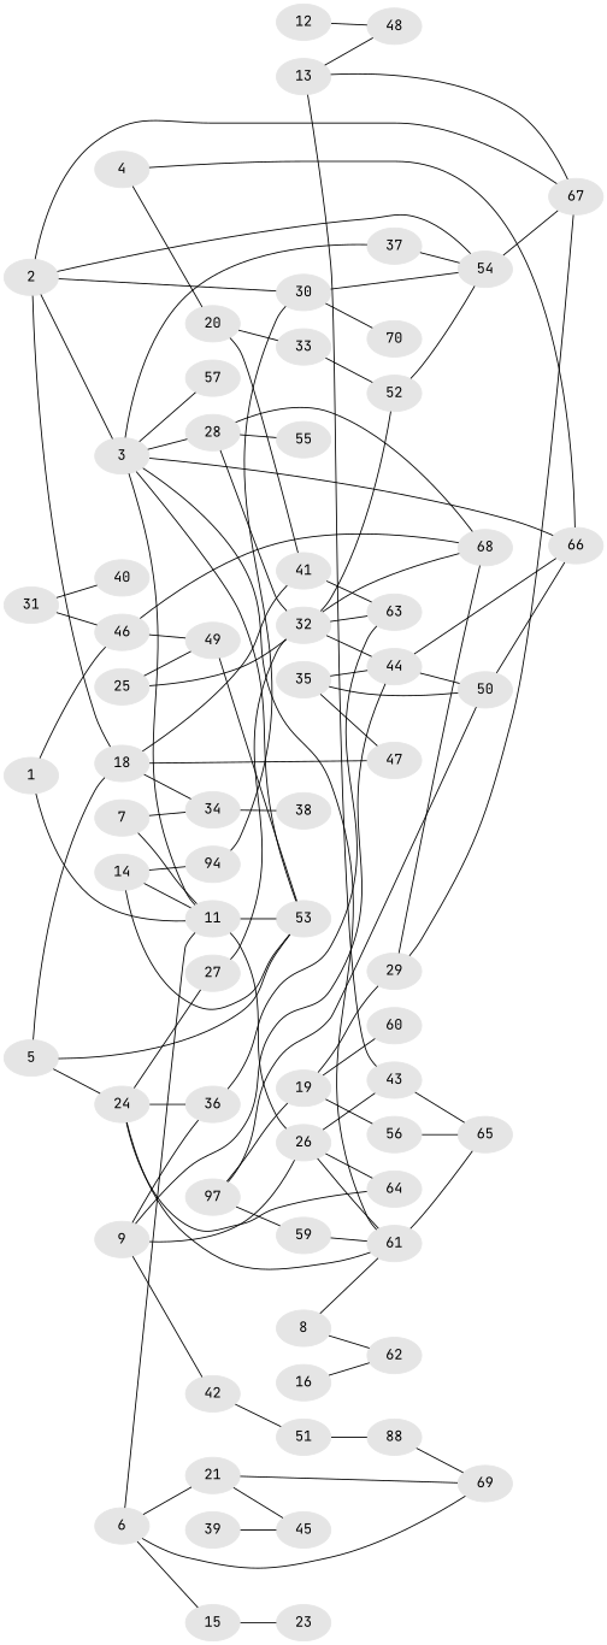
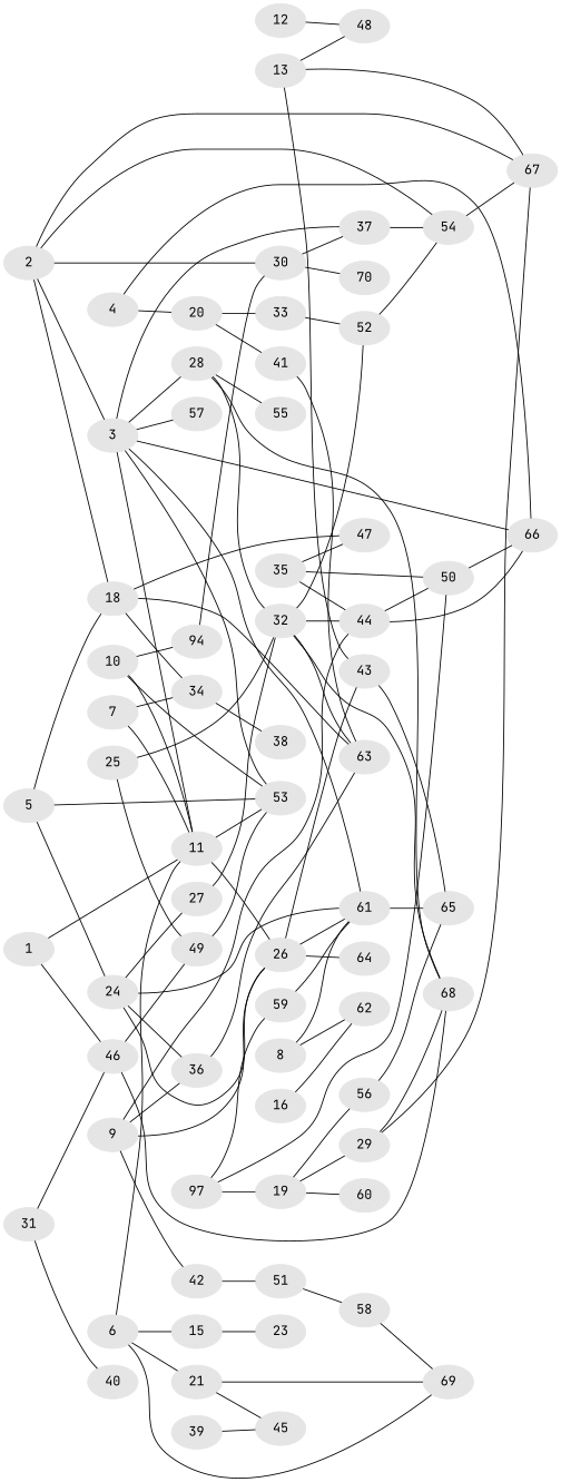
  graph {
    fontname="JetBrains Mono"
    rankdir=LR
    node [color=gray90 fontname="JetBrains Mono" style=filled]
    edge [fontname="JetBrains Mono" weight=1.0]
    1
    11
    46
    53
    26
    49
    68
    2
    3
    18
    30
    54
    67
    28
    37
    57
    61
    66
    34
    47
    41
    70
    32
    55
    65
    4
    20
    33
    5
    24
    36
    27
    6
    15
    21
    69
    23
    45
    7
    38
    8
    62
    9
    42
    44
    43
    64
    63
    51
    50
-   10 [label=14]
+   10
    n52 [label=94]
    12
    48
    13
    16
    n57 [label=97]
    19
    59
    29
    56
    60
    52
-   58 [label=88]
+   58
    25
    31
    40
    35
    39
    1 -- 11
    1 -- 46
    11 -- 53
    11 -- 26
    46 -- 49
    46 -- 68
    26 -- 61
    26 -- 43
    26 -- 64
    49 -- 53
    2 -- 3
    2 -- 18
    2 -- 30
    2 -- 54
    2 -- 67
    3 -- 11
    3 -- 53
    3 -- 28
    3 -- 37
    3 -- 57
    3 -- 61
    3 -- 66
    18 -- 34
    18 -- 47
-   18 -- 41
-   30 -- 54 [weight=2.0]
+   18 -- 63
+   30 -- 37 [weight=2.0]
    30 -- 70
    54 -- 67
    28 -- 68
    28 -- 32
    28 -- 55
    37 -- 54
    61 -- 65
    34 -- 38
    41 -- 63
    32 -- 68
    32 -- 44
    32 -- 63
    32 -- 52
    4 -- 66
    4 -- 20
    20 -- 41
    20 -- 33
    33 -- 52
    5 -- 53
    5 -- 18
    5 -- 24
-   24 -- 64
+   24 -- 26
    24 -- 61
    24 -- 36
    24 -- 27
    36 -- 63
    27 -- 32
    6 -- 11
    6 -- 15
    6 -- 21
    6 -- 69
    15 -- 23
    21 -- 69
    21 -- 45
    7 -- 11
    7 -- 34
    8 -- 61
    8 -- 62
    9 -- 26
    9 -- 36
    9 -- 42
    9 -- 44
    42 -- 51
    44 -- 66
    44 -- 50
    43 -- 65
    51 -- 58
    50 -- 66
    10 -- 11
    10 -- 53
    10 -- n52
    n52 -- 30
    12 -- 48
    13 -- 67
    13 -- 43
    13 -- 48
    16 -- 62
    n57 -- 50
    n57 -- 19
    n57 -- 59
    19 -- 29
    19 -- 56
    19 -- 60
    59 -- 61
    29 -- 68
    29 -- 67
    56 -- 65
    52 -- 54
    58 -- 69
    25 -- 49
    25 -- 32
    31 -- 46
    31 -- 40
    35 -- 47
    35 -- 44
    35 -- 50
    39 -- 45
  }
